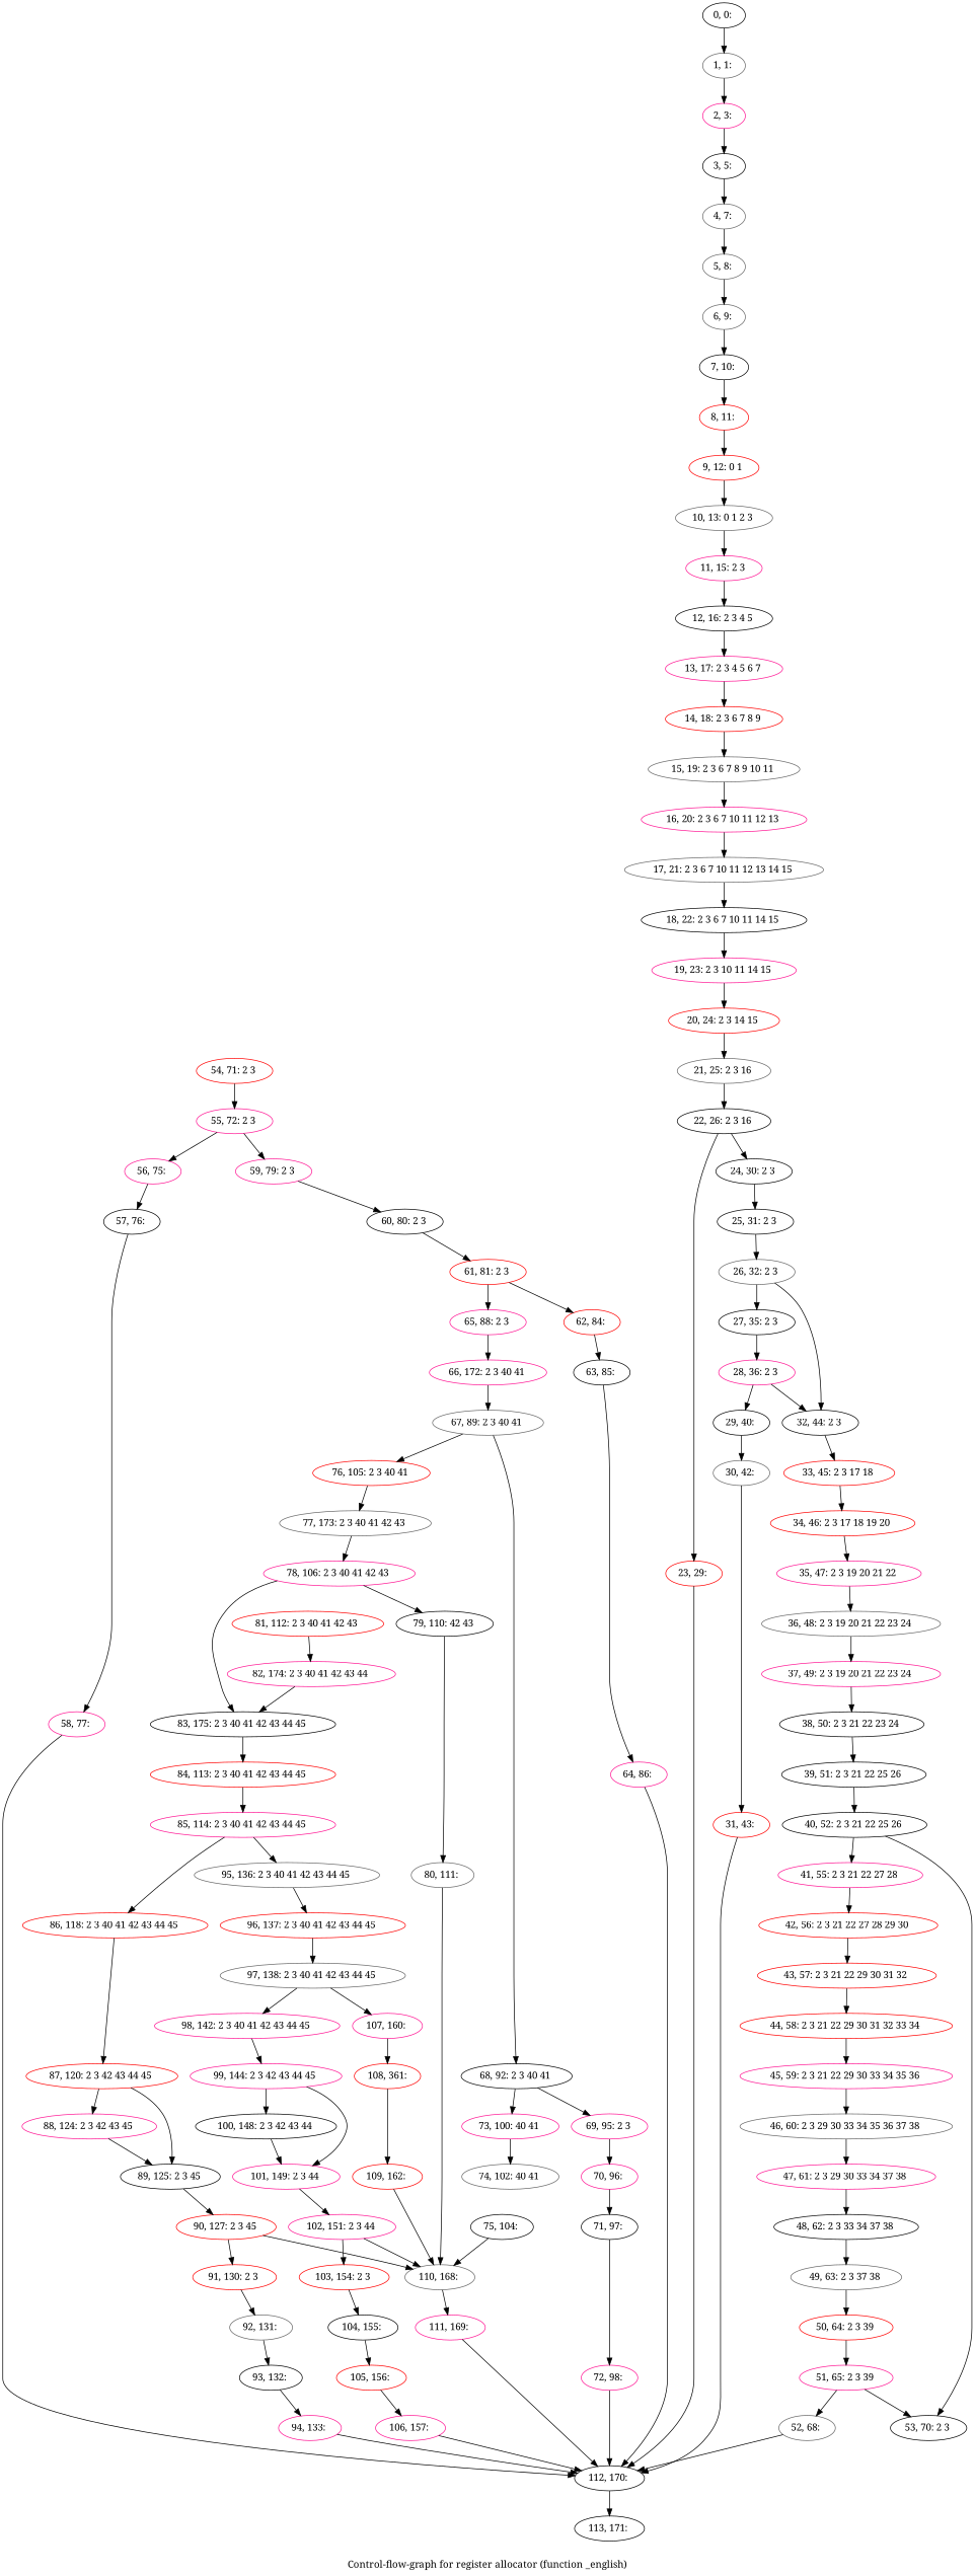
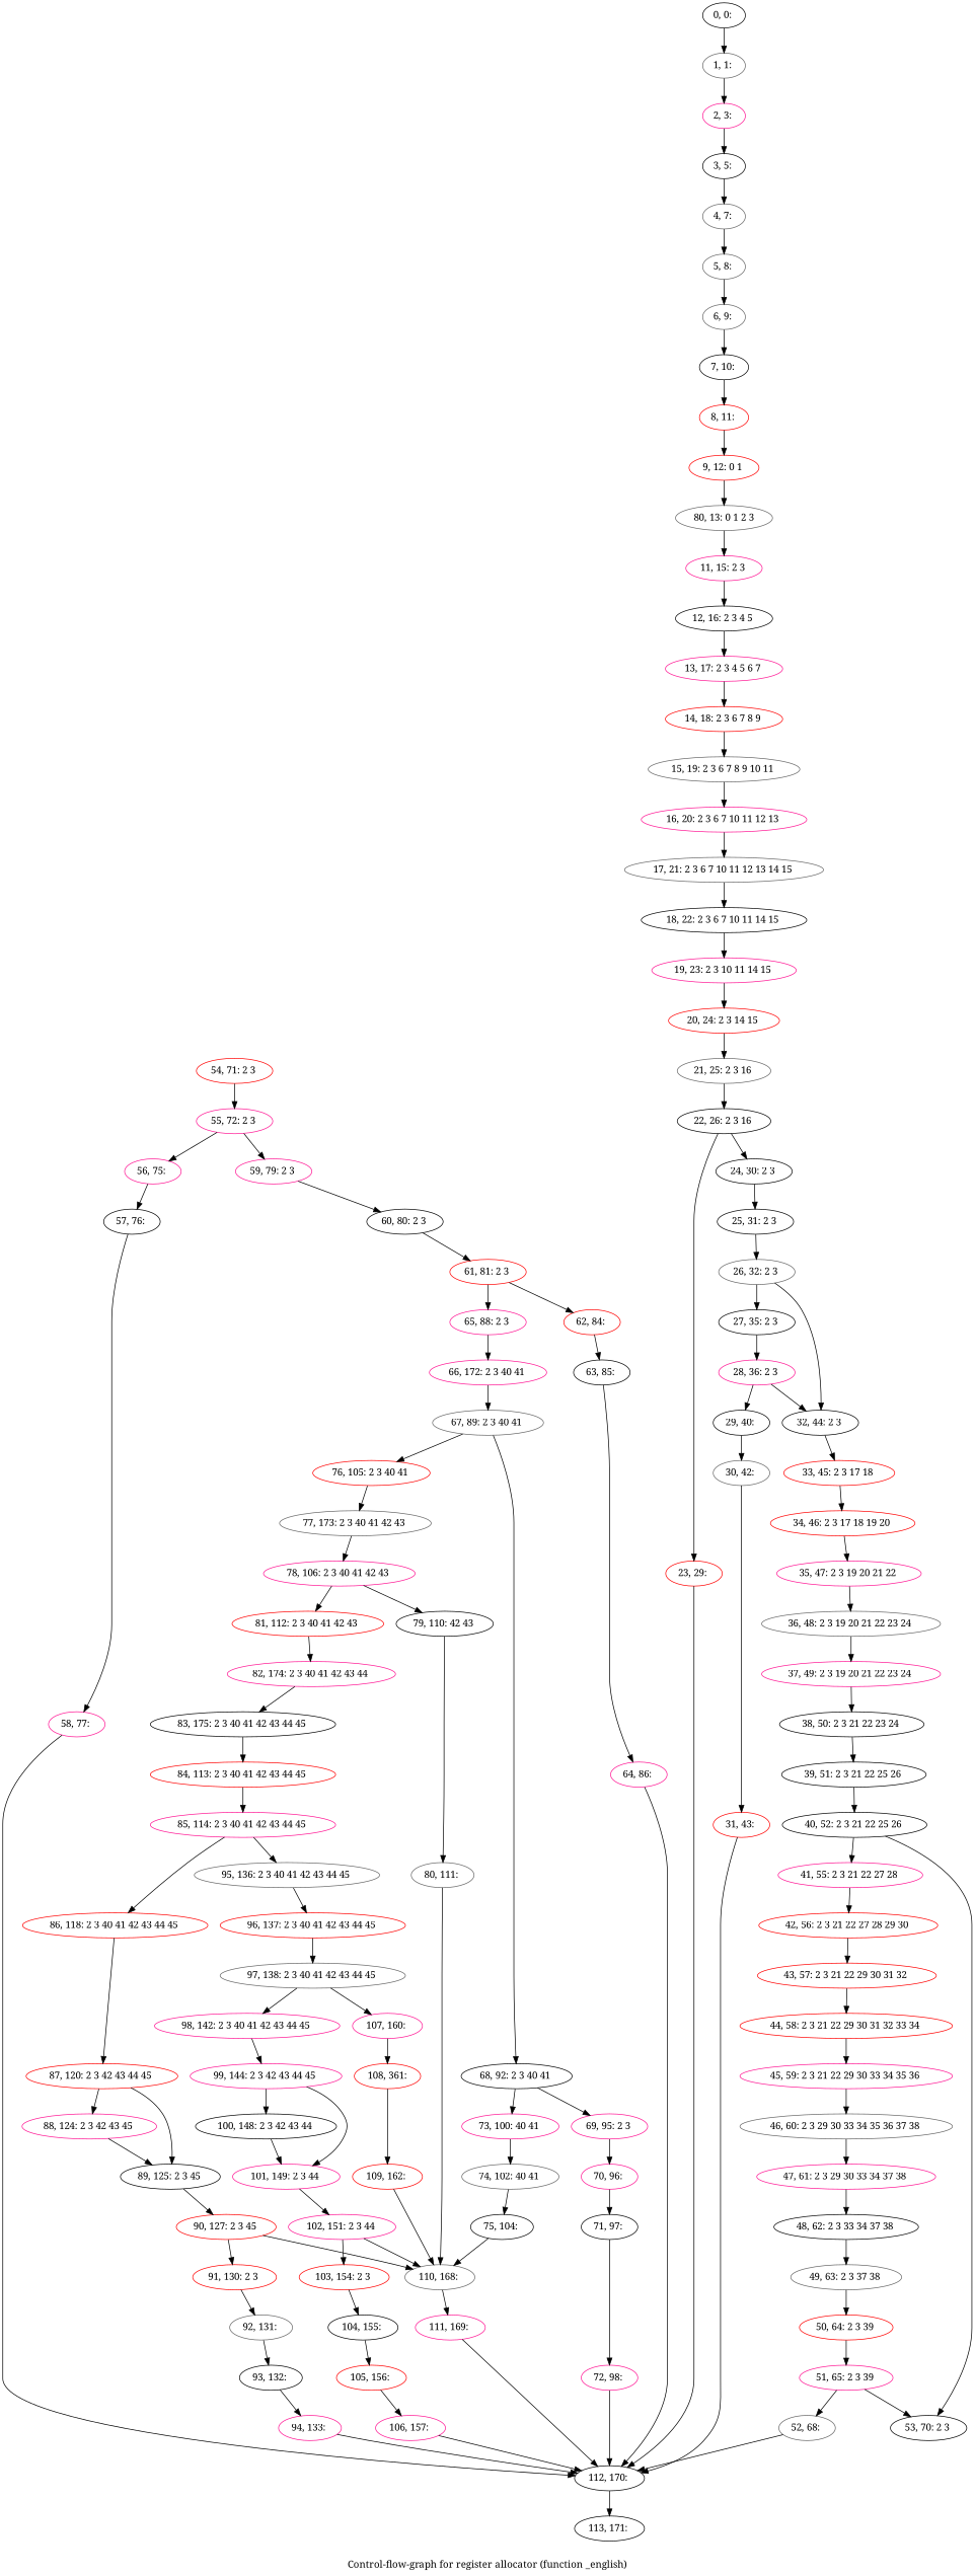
  digraph {
    fontname="Noto Serif"
    label="Control-flow-graph for register allocator (function _english)"
    node [color=deeppink fontname="Noto Serif"]
    edge [fontname="Noto Serif"]
    n1 [color=black label="0, 0: "]
    n2 [color=gray40 label="1, 1: "]
    n3 [label="2, 3: "]
    n4 [color=black label="3, 5: "]
    n5 [color=gray40 label="4, 7: "]
    n6 [color=gray40 label="5, 8: "]
    n7 [color=gray40 label="6, 9: "]
    n8 [color=black label="7, 10: "]
    n9 [color=red label="8, 11: "]
    n10 [color=red label="9, 12: 0 1 "]
-   n11 [color=gray40 label="10, 13: 0 1 2 3 "]
+   n11 [color=gray40 label="80, 13: 0 1 2 3"]
    n12 [label="11, 15: 2 3 "]
    n13 [color=black label="12, 16: 2 3 4 5 "]
    n14 [label="13, 17: 2 3 4 5 6 7 "]
    n15 [color=red label="14, 18: 2 3 6 7 8 9 "]
    n16 [color=gray40 label="15, 19: 2 3 6 7 8 9 10 11 "]
    n17 [label="16, 20: 2 3 6 7 10 11 12 13 "]
    n18 [color=gray40 label="17, 21: 2 3 6 7 10 11 12 13 14 15 "]
    n19 [color=black label="18, 22: 2 3 6 7 10 11 14 15 "]
    n20 [label="19, 23: 2 3 10 11 14 15 "]
    n21 [color=red label="20, 24: 2 3 14 15 "]
    n22 [color=gray40 label="21, 25: 2 3 16 "]
    n23 [color=black label="22, 26: 2 3 16 "]
    n24 [color=red label="23, 29: "]
    n25 [color=black label="24, 30: 2 3 "]
    n26 [color=black label="112, 170: "]
    n27 [color=black label="25, 31: 2 3 "]
    n28 [color=black label="113, 171: "]
    n29 [color=gray40 label="26, 32: 2 3 "]
    n30 [color=black label="27, 35: 2 3 "]
    n31 [color=black label="32, 44: 2 3 "]
    n32 [label="28, 36: 2 3 "]
    n33 [color=red label="33, 45: 2 3 17 18 "]
    n34 [color=black label="29, 40: "]
    n35 [color=gray40 label="30, 42: "]
    n36 [color=red label="31, 43: "]
    n37 [color=red label="34, 46: 2 3 17 18 19 20 "]
    n38 [label="35, 47: 2 3 19 20 21 22 "]
    n39 [color=gray40 label="36, 48: 2 3 19 20 21 22 23 24 "]
    n40 [label="37, 49: 2 3 19 20 21 22 23 24 "]
    n41 [color=black label="38, 50: 2 3 21 22 23 24 "]
    n42 [color=black label="39, 51: 2 3 21 22 25 26 "]
    n43 [color=black label="40, 52: 2 3 21 22 25 26 "]
    n44 [label="41, 55: 2 3 21 22 27 28 "]
    n45 [color=black label="53, 70: 2 3 "]
    n46 [color=red label="42, 56: 2 3 21 22 27 28 29 30 "]
    n47 [color=red label="43, 57: 2 3 21 22 29 30 31 32 "]
    n48 [color=red label="44, 58: 2 3 21 22 29 30 31 32 33 34 "]
    n49 [label="45, 59: 2 3 21 22 29 30 33 34 35 36 "]
    n50 [color=gray40 label="46, 60: 2 3 29 30 33 34 35 36 37 38 "]
    n51 [label="47, 61: 2 3 29 30 33 34 37 38 "]
    n52 [color=black label="48, 62: 2 3 33 34 37 38 "]
    n53 [color=gray40 label="49, 63: 2 3 37 38 "]
    n54 [color=red label="50, 64: 2 3 39 "]
    n55 [label="51, 65: 2 3 39 "]
    n56 [color=gray40 label="52, 68: "]
    n57 [color=red label="54, 71: 2 3 "]
    n58 [label="55, 72: 2 3 "]
    n59 [label="56, 75: "]
    n60 [label="59, 79: 2 3 "]
    n61 [color=black label="57, 76: "]
    n62 [color=black label="60, 80: 2 3 "]
    n63 [label="58, 77: "]
    n64 [color=red label="61, 81: 2 3 "]
    n65 [color=red label="62, 84: "]
    n66 [label="65, 88: 2 3 "]
    n67 [color=black label="63, 85: "]
    n68 [label="66, 172: 2 3 40 41 "]
    n69 [label="64, 86: "]
    n70 [color=gray40 label="67, 89: 2 3 40 41 "]
    n71 [color=black label="68, 92: 2 3 40 41 "]
    n72 [color=red label="76, 105: 2 3 40 41 "]
    n73 [label="69, 95: 2 3 "]
    n74 [label="73, 100: 40 41 "]
    n75 [color=gray40 label="77, 173: 2 3 40 41 42 43 "]
    n76 [label="70, 96: "]
    n77 [color=gray40 label="74, 102: 40 41 "]
    n78 [color=black label="71, 97: "]
    n79 [label="72, 98: "]
    n80 [color=black label="75, 104: "]
    n81 [color=gray40 label="110, 168: "]
    n82 [label="111, 169: "]
    n83 [label="78, 106: 2 3 40 41 42 43 "]
    n84 [color=black label="79, 110: 42 43 "]
    n85 [color=red label="81, 112: 2 3 40 41 42 43 "]
    n86 [color=gray40 label="80, 111: "]
    n87 [label="82, 174: 2 3 40 41 42 43 44 "]
    n88 [color=black label="83, 175: 2 3 40 41 42 43 44 45 "]
    n89 [color=red label="84, 113: 2 3 40 41 42 43 44 45 "]
    n90 [label="85, 114: 2 3 40 41 42 43 44 45 "]
    n91 [color=red label="86, 118: 2 3 40 41 42 43 44 45 "]
    n92 [color=gray40 label="95, 136: 2 3 40 41 42 43 44 45 "]
    n93 [color=red label="87, 120: 2 3 42 43 44 45 "]
    n94 [color=red label="96, 137: 2 3 40 41 42 43 44 45 "]
    n95 [label="88, 124: 2 3 42 43 45 "]
    n96 [color=black label="89, 125: 2 3 45 "]
    n97 [color=red label="90, 127: 2 3 45 "]
    n98 [color=red label="91, 130: 2 3 "]
    n99 [color=gray40 label="92, 131: "]
    n100 [color=black label="93, 132: "]
    n101 [label="94, 133: "]
    n102 [color=gray40 label="97, 138: 2 3 40 41 42 43 44 45 "]
    n103 [label="98, 142: 2 3 40 41 42 43 44 45 "]
    n104 [label="107, 160: "]
    n105 [label="99, 144: 2 3 42 43 44 45 "]
    n106 [color=red label="108, 361:"]
    n107 [color=black label="100, 148: 2 3 42 43 44 "]
    n108 [label="101, 149: 2 3 44 "]
    n109 [label="102, 151: 2 3 44 "]
    n110 [color=red label="103, 154: 2 3 "]
    n111 [color=black label="104, 155: "]
    n112 [color=red label="105, 156: "]
    n113 [label="106, 157: "]
    n114 [color=red label="109, 162: "]
    n1 -> n2
    n2 -> n3
    n3 -> n4
    n4 -> n5
    n5 -> n6
    n6 -> n7
    n7 -> n8
    n8 -> n9
    n9 -> n10
    n10 -> n11
    n11 -> n12
    n12 -> n13
    n13 -> n14
    n14 -> n15
    n15 -> n16
    n16 -> n17
    n17 -> n18
    n18 -> n19
    n19 -> n20
    n20 -> n21
    n21 -> n22
    n22 -> n23
    n23 -> n24
    n23 -> n25
    n24 -> n26
    n25 -> n27
    n26 -> n28
    n27 -> n29
    n29 -> n30
    n29 -> n31
    n30 -> n32
    n31 -> n33
    n32 -> n31
    n32 -> n34
    n33 -> n37
    n34 -> n35
    n35 -> n36
    n36 -> n26
    n37 -> n38
    n38 -> n39
    n39 -> n40
    n40 -> n41
    n41 -> n42
    n42 -> n43
    n43 -> n44
    n43 -> n45
    n44 -> n46
    n46 -> n47
    n47 -> n48
    n48 -> n49
    n49 -> n50
    n50 -> n51
    n51 -> n52
    n52 -> n53
    n53 -> n54
    n54 -> n55
    n55 -> n45
    n55 -> n56
    n56 -> n26
    n57 -> n58
    n58 -> n59
    n58 -> n60
    n59 -> n61
    n60 -> n62
    n61 -> n63
    n62 -> n64
    n63 -> n26
    n64 -> n65
    n64 -> n66
    n65 -> n67
    n66 -> n68
    n67 -> n69
    n68 -> n70
    n69 -> n26
    n70 -> n71
    n70 -> n72
    n71 -> n73
    n71 -> n74
    n72 -> n75
    n73 -> n76
    n74 -> n77
    n75 -> n83
    n76 -> n78
+   n77 -> n80
    n78 -> n79
    n79 -> n26
    n80 -> n81
    n81 -> n82
    n82 -> n26
    n83 -> n84
-   n83 -> n88
+   n83 -> n85
    n84 -> n86
    n85 -> n87
    n86 -> n81
    n87 -> n88
    n88 -> n89
    n89 -> n90
    n90 -> n91
    n90 -> n92
    n91 -> n93
    n92 -> n94
    n93 -> n95
    n93 -> n96
    n94 -> n102
    n95 -> n96
    n96 -> n97
    n97 -> n81
    n97 -> n98
    n98 -> n99
    n99 -> n100
    n100 -> n101
    n101 -> n26
    n102 -> n103
    n102 -> n104
    n103 -> n105
    n104 -> n106
    n105 -> n107
    n105 -> n108
    n106 -> n114
    n107 -> n108
    n108 -> n109
    n109 -> n81
    n109 -> n110
    n110 -> n111
    n111 -> n112
    n112 -> n113
    n113 -> n26
    n114 -> n81
  }
